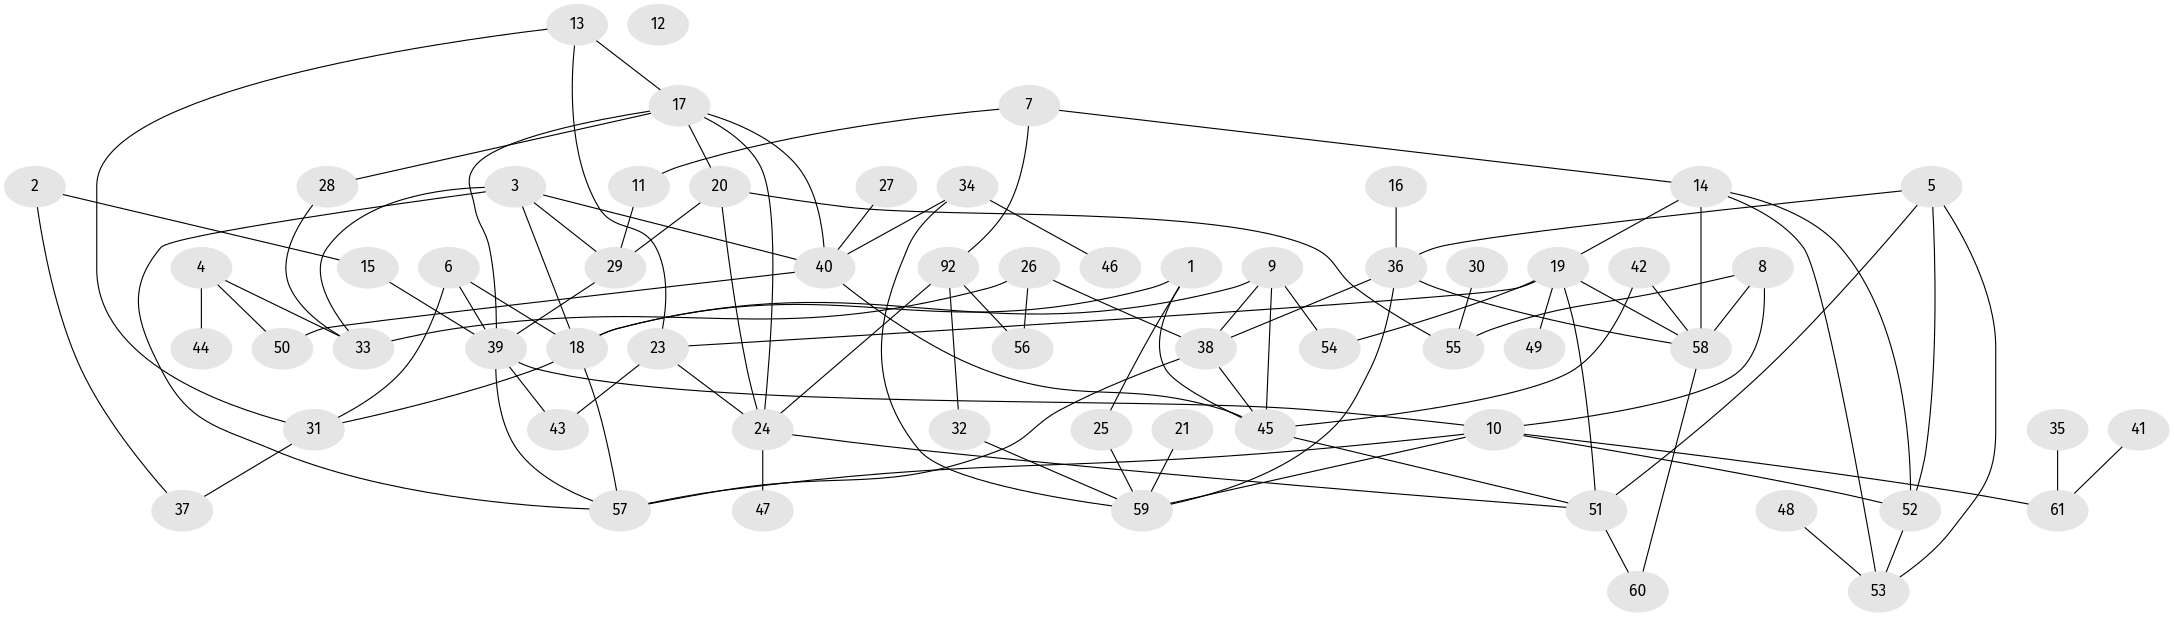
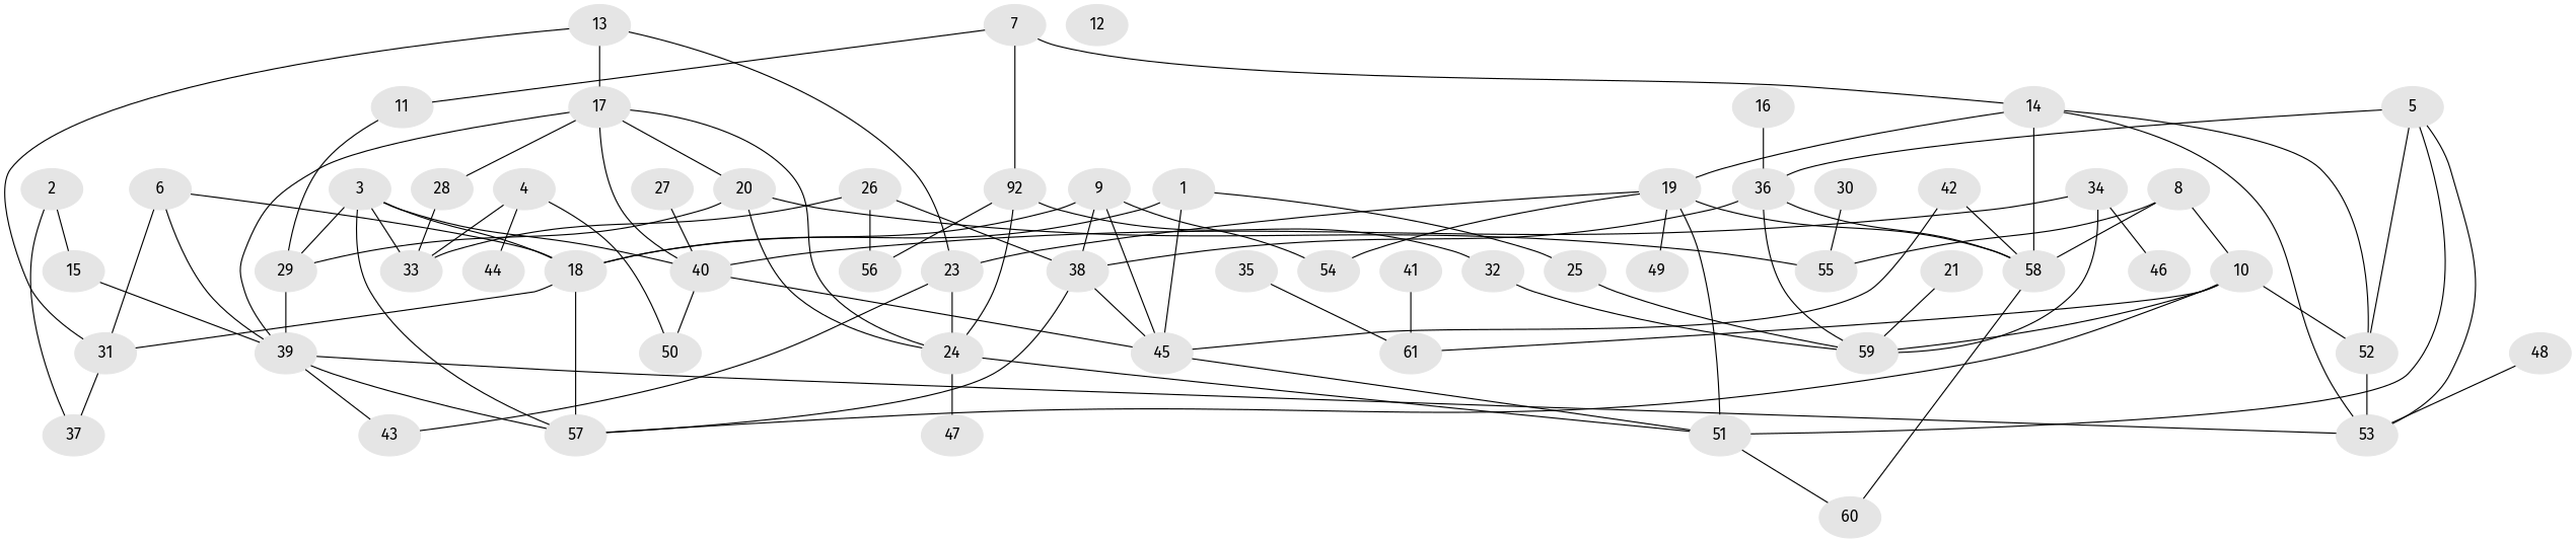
  graph {
    fontname="Fira Sans"
    node [color=gray90 fontname="Fira Sans" style=filled]
    edge [fontname="Fira Sans"]
    1
    18
    25
    45
    57
    31
    59
    51
    2
    15
    37
    39
    3
    29
    33
    40
    50
    60
    4
    44
    5
    36
    52
    53
    58
    38
    6
    43
    7
    11
    14
    n32 [label=92]
    19
    24
    32
    56
    8
    10
    55
    61
    9
    54
    12
    13
    17
    23
    20
    28
    49
    16
    47
    21
    26
    27
    30
    34
    46
    35
    41
    42
    48
    1 -- 18
    1 -- 25
    1 -- 45
    18 -- 57
    18 -- 31
    25 -- 59
    45 -- 51
    31 -- 37
    51 -- 60
    2 -- 15
    2 -- 37
    15 -- 39
    39 -- 57
-   39 -- 10
+   39 -- 53
    39 -- 43
    3 -- 18
    3 -- 57
    3 -- 29
    3 -- 33
    3 -- 40
    29 -- 39
    40 -- 45
    40 -- 50
    4 -- 33
    4 -- 50
    4 -- 44
    5 -- 51
    5 -- 36
    5 -- 52
    5 -- 53
    36 -- 59
    36 -- 58
    36 -- 38
    52 -- 53
    58 -- 60
    38 -- 45
    38 -- 57
    6 -- 18
    6 -- 31
    6 -- 39
    7 -- 11
    7 -- 14
    7 -- n32
    11 -- 29
    14 -- 52
    14 -- 53
    14 -- 58
    14 -- 19
    n32 -- 24
    n32 -- 32
    n32 -- 56
    19 -- 51
    19 -- 58
    19 -- 54
    19 -- 23
    19 -- 49
    24 -- 51
    24 -- 47
    32 -- 59
    8 -- 58
    8 -- 10
    8 -- 55
    10 -- 57
    10 -- 59
    10 -- 52
    10 -- 61
    9 -- 18
    9 -- 45
    9 -- 38
    9 -- 54
    13 -- 31
    13 -- 17
    13 -- 23
    17 -- 39
    17 -- 40
    17 -- 24
    17 -- 20
    17 -- 28
    23 -- 43
    23 -- 24
    20 -- 29
    20 -- 24
    20 -- 55
    28 -- 33
    16 -- 36
    21 -- 59
    26 -- 33
    26 -- 38
    26 -- 56
    27 -- 40
    30 -- 55
    34 -- 59
    34 -- 40
    34 -- 46
    35 -- 61
    41 -- 61
    42 -- 45
    42 -- 58
    48 -- 53
  }
